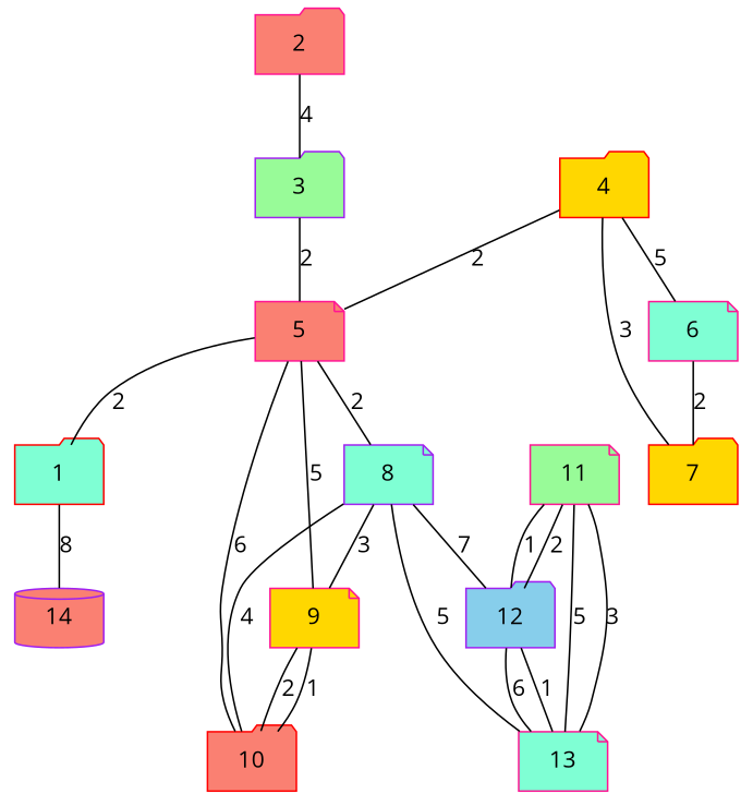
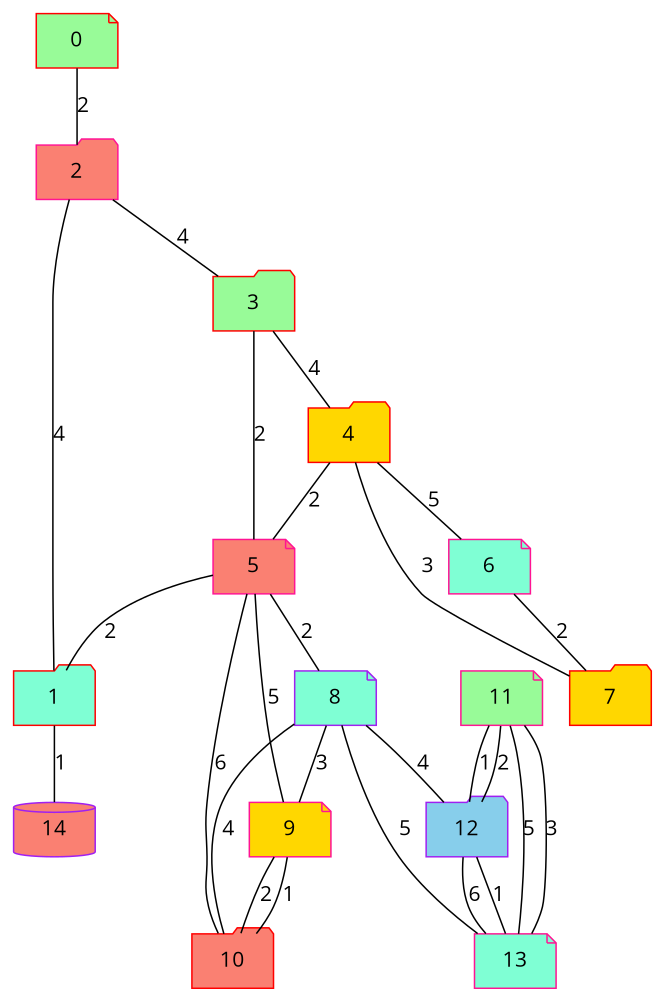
  graph {
    fontname="Open Sans"
    node [color=red fillcolor=salmon fontname="Open Sans" shape=note style=filled weight=1]
    edge [fontname="Open Sans"]
+   0 [fillcolor=palegreen]
    2 [color=deeppink shape=folder]
    1 [fillcolor=aquamarine shape=folder]
    14 [color=purple shape=cylinder weight=4]
-   3 [color=purple fillcolor=palegreen shape=folder]
+   3 [fillcolor=palegreen shape=folder]
    4 [fillcolor=gold shape=folder]
    5 [color=deeppink]
    6 [color=deeppink fillcolor=aquamarine]
    7 [fillcolor=gold shape=folder]
    8 [color=purple fillcolor=aquamarine]
    9 [color=deeppink fillcolor=gold]
    10 [shape=folder]
    12 [color=purple fillcolor=skyblue shape=folder]
    13 [color=deeppink fillcolor=aquamarine]
    11 [color=deeppink fillcolor=palegreen]
+   0 -- 2 [label=2]
    2 -- 3 [label=4]
-   1 -- 14 [label=8]
+   1 -- 2 [label=4]
+   1 -- 14 [label=1]
+   3 -- 4 [label=4]
    3 -- 5 [label=2]
    4 -- 5 [label=2]
    4 -- 6 [label=5]
    4 -- 7 [label=3]
    5 -- 1 [label=2]
    5 -- 8 [label=2]
    5 -- 9 [label=5]
    5 -- 10 [label=6]
    6 -- 7 [label=2]
    8 -- 9 [label=3]
    8 -- 10 [label=4]
-   8 -- 12 [label=7]
+   8 -- 12 [label=4]
    8 -- 13 [label=5]
    9 -- 10 [label=2]
    9 -- 10 [label=1]
    12 -- 13 [label=6]
    12 -- 13 [label=1]
    11 -- 12 [label=1]
    11 -- 12 [label=2]
    11 -- 13 [label=5]
    11 -- 13 [label=3]
  }
